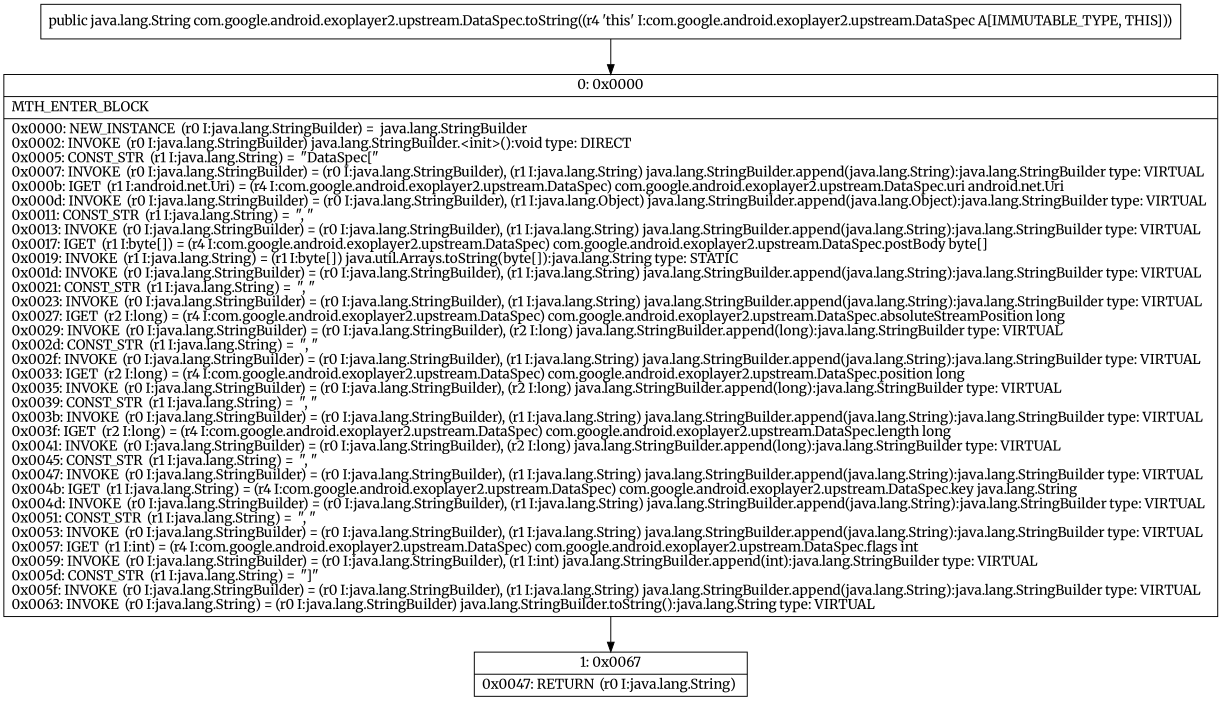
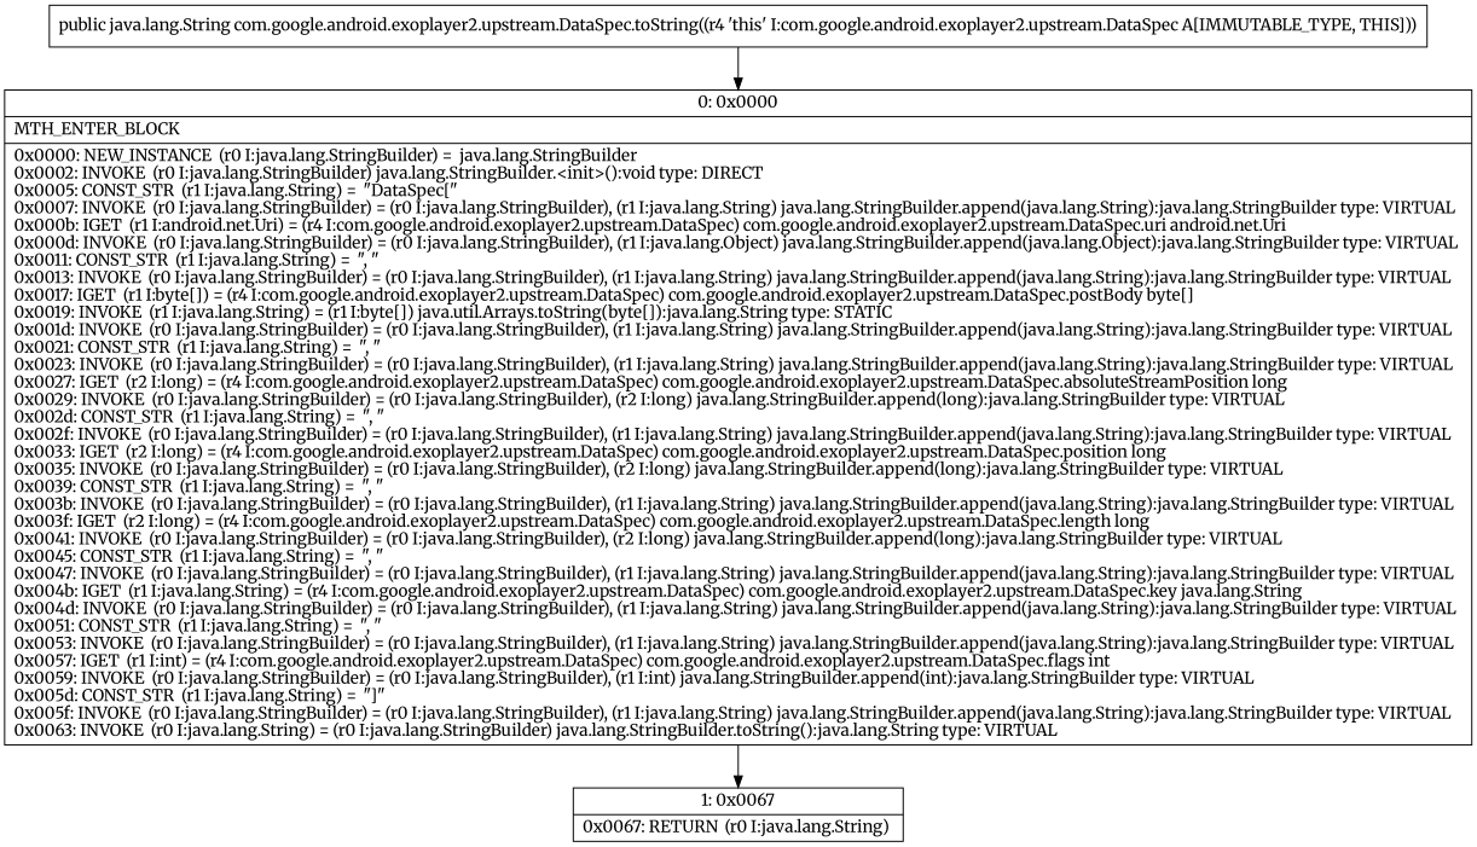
  digraph {
    fontname=Merriweather
    node [shape=record fontname=Merriweather]
    edge [fontname=Merriweather]
    n1 [label="{0\:\ 0x0000|MTH_ENTER_BLOCK\l|0x0000: NEW_INSTANCE  (r0 I:java.lang.StringBuilder) =  java.lang.StringBuilder \l0x0002: INVOKE  (r0 I:java.lang.StringBuilder) java.lang.StringBuilder.\<init\>():void type: DIRECT \l0x0005: CONST_STR  (r1 I:java.lang.String) =  \"DataSpec[\" \l0x0007: INVOKE  (r0 I:java.lang.StringBuilder) = (r0 I:java.lang.StringBuilder), (r1 I:java.lang.String) java.lang.StringBuilder.append(java.lang.String):java.lang.StringBuilder type: VIRTUAL \l0x000b: IGET  (r1 I:android.net.Uri) = (r4 I:com.google.android.exoplayer2.upstream.DataSpec) com.google.android.exoplayer2.upstream.DataSpec.uri android.net.Uri \l0x000d: INVOKE  (r0 I:java.lang.StringBuilder) = (r0 I:java.lang.StringBuilder), (r1 I:java.lang.Object) java.lang.StringBuilder.append(java.lang.Object):java.lang.StringBuilder type: VIRTUAL \l0x0011: CONST_STR  (r1 I:java.lang.String) =  \", \" \l0x0013: INVOKE  (r0 I:java.lang.StringBuilder) = (r0 I:java.lang.StringBuilder), (r1 I:java.lang.String) java.lang.StringBuilder.append(java.lang.String):java.lang.StringBuilder type: VIRTUAL \l0x0017: IGET  (r1 I:byte[]) = (r4 I:com.google.android.exoplayer2.upstream.DataSpec) com.google.android.exoplayer2.upstream.DataSpec.postBody byte[] \l0x0019: INVOKE  (r1 I:java.lang.String) = (r1 I:byte[]) java.util.Arrays.toString(byte[]):java.lang.String type: STATIC \l0x001d: INVOKE  (r0 I:java.lang.StringBuilder) = (r0 I:java.lang.StringBuilder), (r1 I:java.lang.String) java.lang.StringBuilder.append(java.lang.String):java.lang.StringBuilder type: VIRTUAL \l0x0021: CONST_STR  (r1 I:java.lang.String) =  \", \" \l0x0023: INVOKE  (r0 I:java.lang.StringBuilder) = (r0 I:java.lang.StringBuilder), (r1 I:java.lang.String) java.lang.StringBuilder.append(java.lang.String):java.lang.StringBuilder type: VIRTUAL \l0x0027: IGET  (r2 I:long) = (r4 I:com.google.android.exoplayer2.upstream.DataSpec) com.google.android.exoplayer2.upstream.DataSpec.absoluteStreamPosition long \l0x0029: INVOKE  (r0 I:java.lang.StringBuilder) = (r0 I:java.lang.StringBuilder), (r2 I:long) java.lang.StringBuilder.append(long):java.lang.StringBuilder type: VIRTUAL \l0x002d: CONST_STR  (r1 I:java.lang.String) =  \", \" \l0x002f: INVOKE  (r0 I:java.lang.StringBuilder) = (r0 I:java.lang.StringBuilder), (r1 I:java.lang.String) java.lang.StringBuilder.append(java.lang.String):java.lang.StringBuilder type: VIRTUAL \l0x0033: IGET  (r2 I:long) = (r4 I:com.google.android.exoplayer2.upstream.DataSpec) com.google.android.exoplayer2.upstream.DataSpec.position long \l0x0035: INVOKE  (r0 I:java.lang.StringBuilder) = (r0 I:java.lang.StringBuilder), (r2 I:long) java.lang.StringBuilder.append(long):java.lang.StringBuilder type: VIRTUAL \l0x0039: CONST_STR  (r1 I:java.lang.String) =  \", \" \l0x003b: INVOKE  (r0 I:java.lang.StringBuilder) = (r0 I:java.lang.StringBuilder), (r1 I:java.lang.String) java.lang.StringBuilder.append(java.lang.String):java.lang.StringBuilder type: VIRTUAL \l0x003f: IGET  (r2 I:long) = (r4 I:com.google.android.exoplayer2.upstream.DataSpec) com.google.android.exoplayer2.upstream.DataSpec.length long \l0x0041: INVOKE  (r0 I:java.lang.StringBuilder) = (r0 I:java.lang.StringBuilder), (r2 I:long) java.lang.StringBuilder.append(long):java.lang.StringBuilder type: VIRTUAL \l0x0045: CONST_STR  (r1 I:java.lang.String) =  \", \" \l0x0047: INVOKE  (r0 I:java.lang.StringBuilder) = (r0 I:java.lang.StringBuilder), (r1 I:java.lang.String) java.lang.StringBuilder.append(java.lang.String):java.lang.StringBuilder type: VIRTUAL \l0x004b: IGET  (r1 I:java.lang.String) = (r4 I:com.google.android.exoplayer2.upstream.DataSpec) com.google.android.exoplayer2.upstream.DataSpec.key java.lang.String \l0x004d: INVOKE  (r0 I:java.lang.StringBuilder) = (r0 I:java.lang.StringBuilder), (r1 I:java.lang.String) java.lang.StringBuilder.append(java.lang.String):java.lang.StringBuilder type: VIRTUAL \l0x0051: CONST_STR  (r1 I:java.lang.String) =  \", \" \l0x0053: INVOKE  (r0 I:java.lang.StringBuilder) = (r0 I:java.lang.StringBuilder), (r1 I:java.lang.String) java.lang.StringBuilder.append(java.lang.String):java.lang.StringBuilder type: VIRTUAL \l0x0057: IGET  (r1 I:int) = (r4 I:com.google.android.exoplayer2.upstream.DataSpec) com.google.android.exoplayer2.upstream.DataSpec.flags int \l0x0059: INVOKE  (r0 I:java.lang.StringBuilder) = (r0 I:java.lang.StringBuilder), (r1 I:int) java.lang.StringBuilder.append(int):java.lang.StringBuilder type: VIRTUAL \l0x005d: CONST_STR  (r1 I:java.lang.String) =  \"]\" \l0x005f: INVOKE  (r0 I:java.lang.StringBuilder) = (r0 I:java.lang.StringBuilder), (r1 I:java.lang.String) java.lang.StringBuilder.append(java.lang.String):java.lang.StringBuilder type: VIRTUAL \l0x0063: INVOKE  (r0 I:java.lang.String) = (r0 I:java.lang.StringBuilder) java.lang.StringBuilder.toString():java.lang.String type: VIRTUAL \l}"]
-   n2 [label="{1\:\ 0x0067|0x0047: RETURN  (r0 I:java.lang.String) \l}"]
+   n2 [label="{1\:\ 0x0067|0x0067: RETURN  (r0 I:java.lang.String) \l}"]
    n3 [label="{public java.lang.String com.google.android.exoplayer2.upstream.DataSpec.toString((r4 'this' I:com.google.android.exoplayer2.upstream.DataSpec A[IMMUTABLE_TYPE, THIS])) }"]
    n1 -> n2
    n3 -> n1
  }
